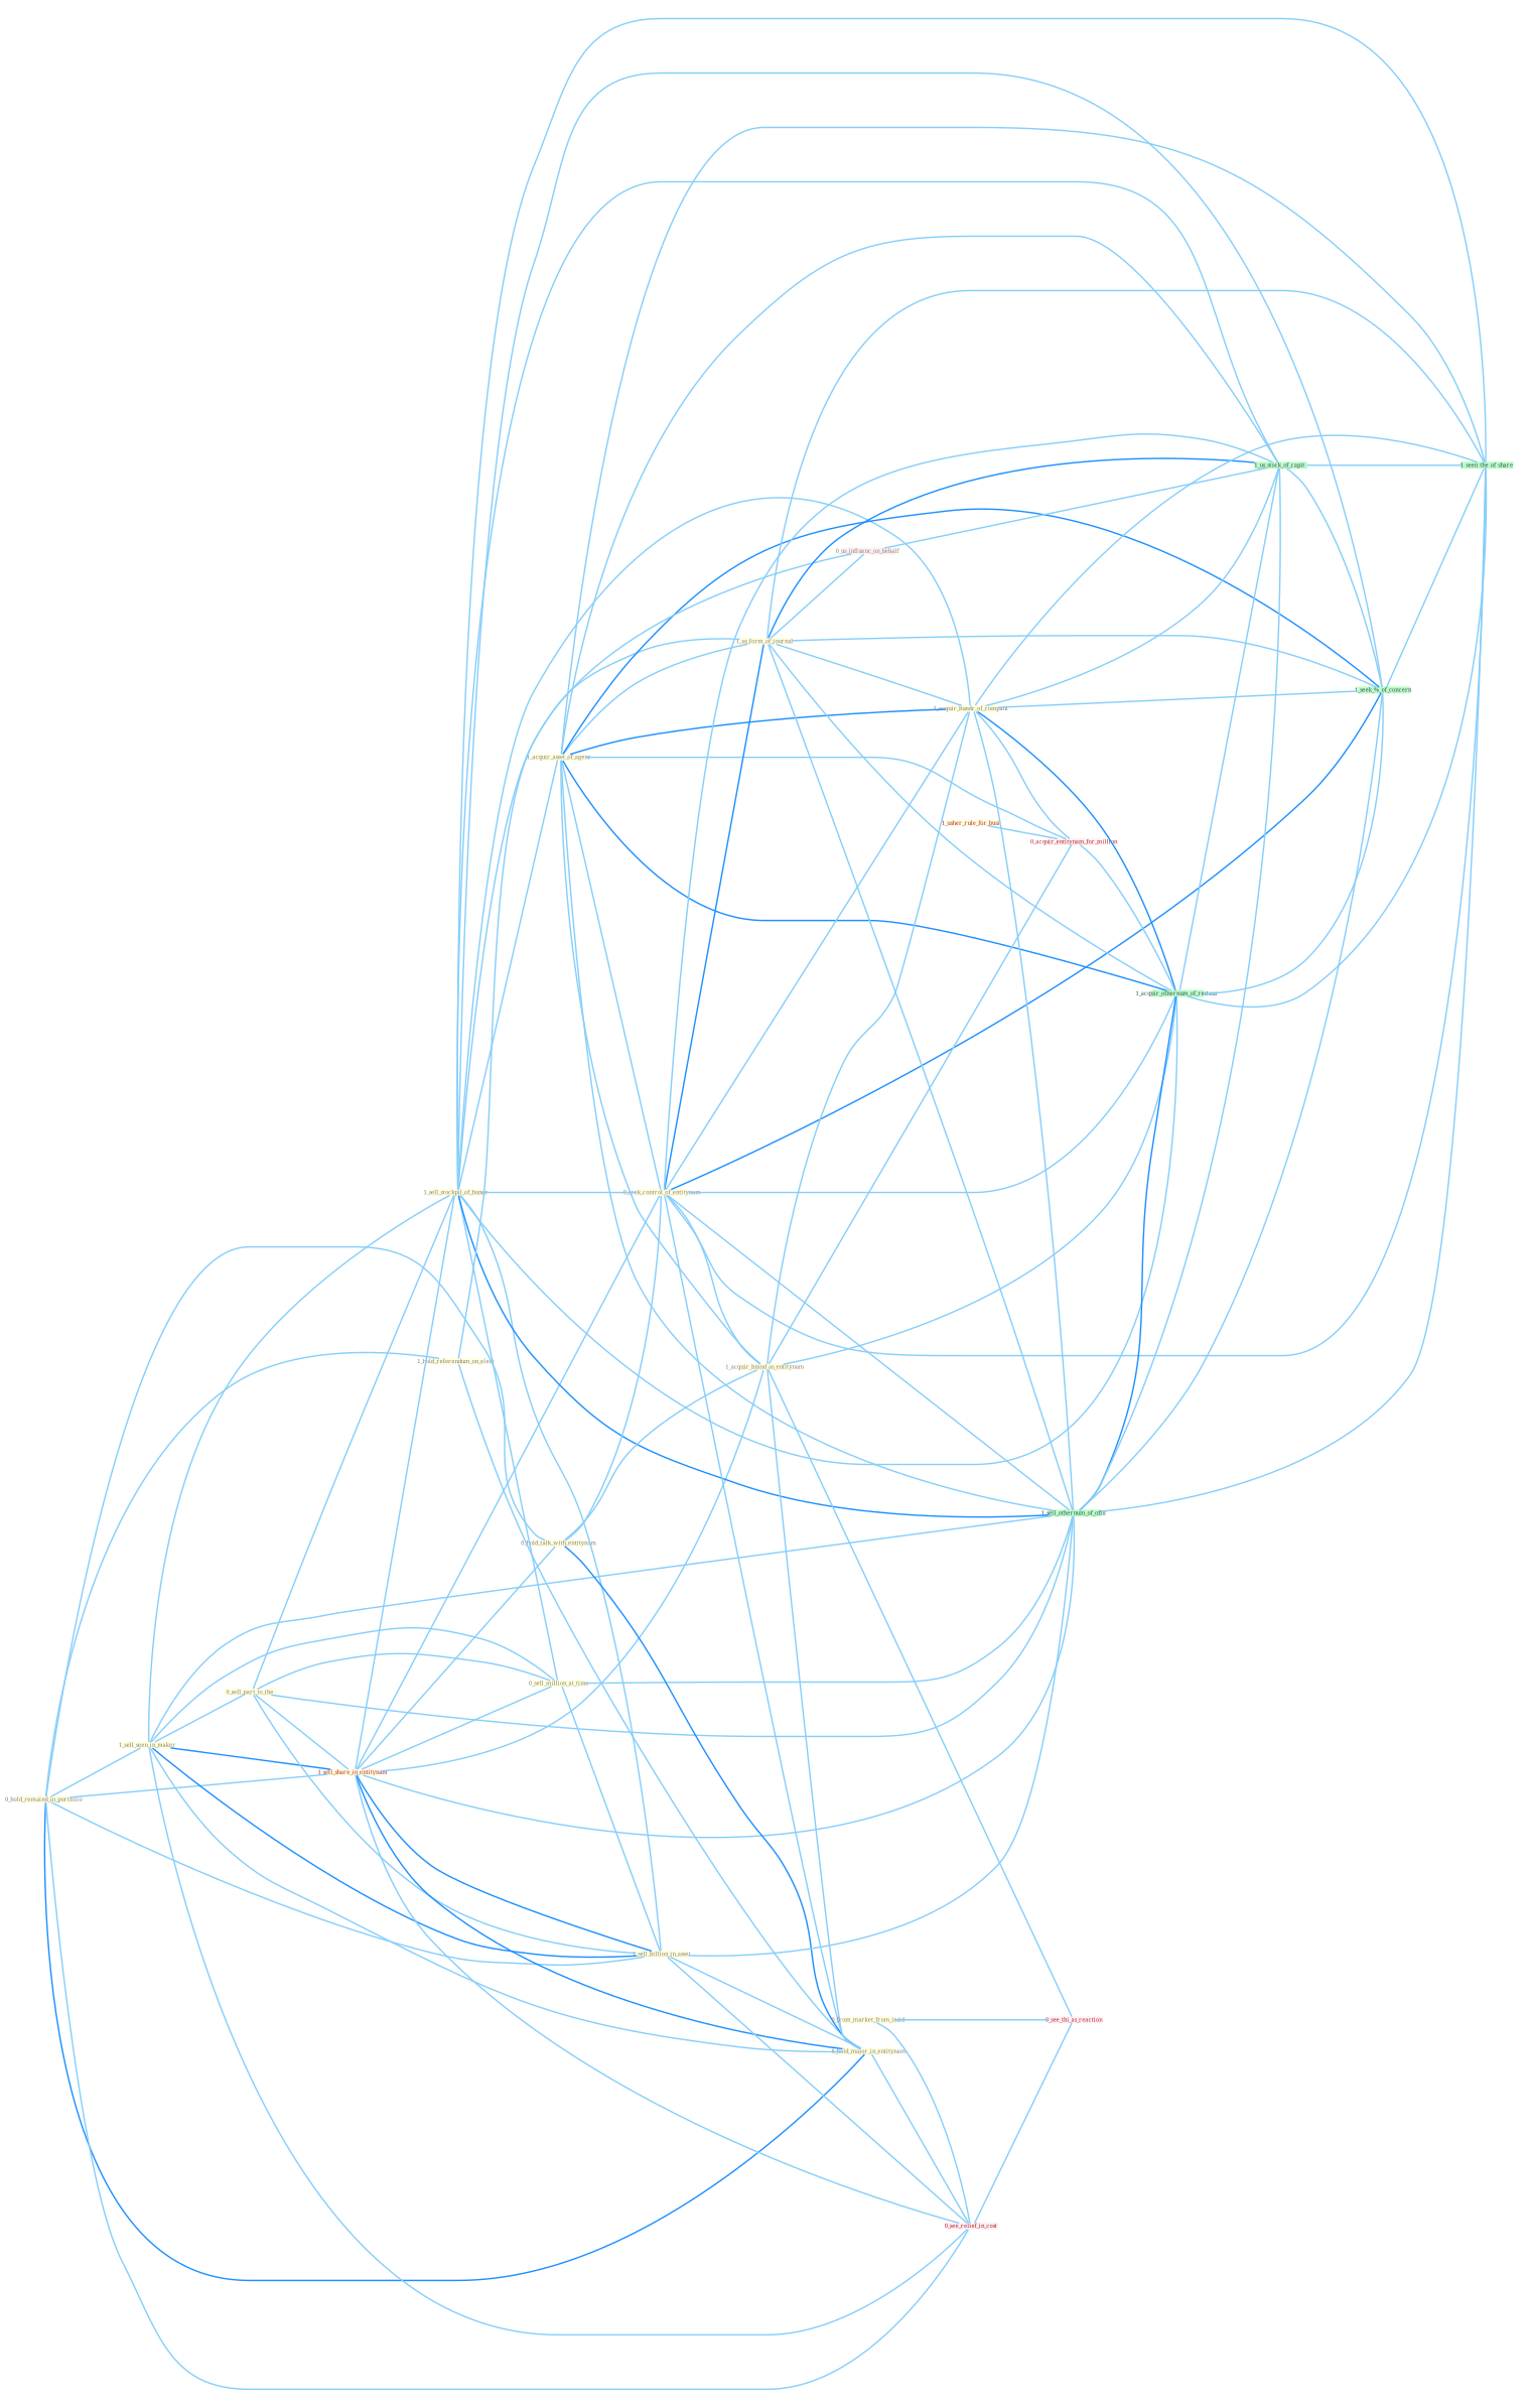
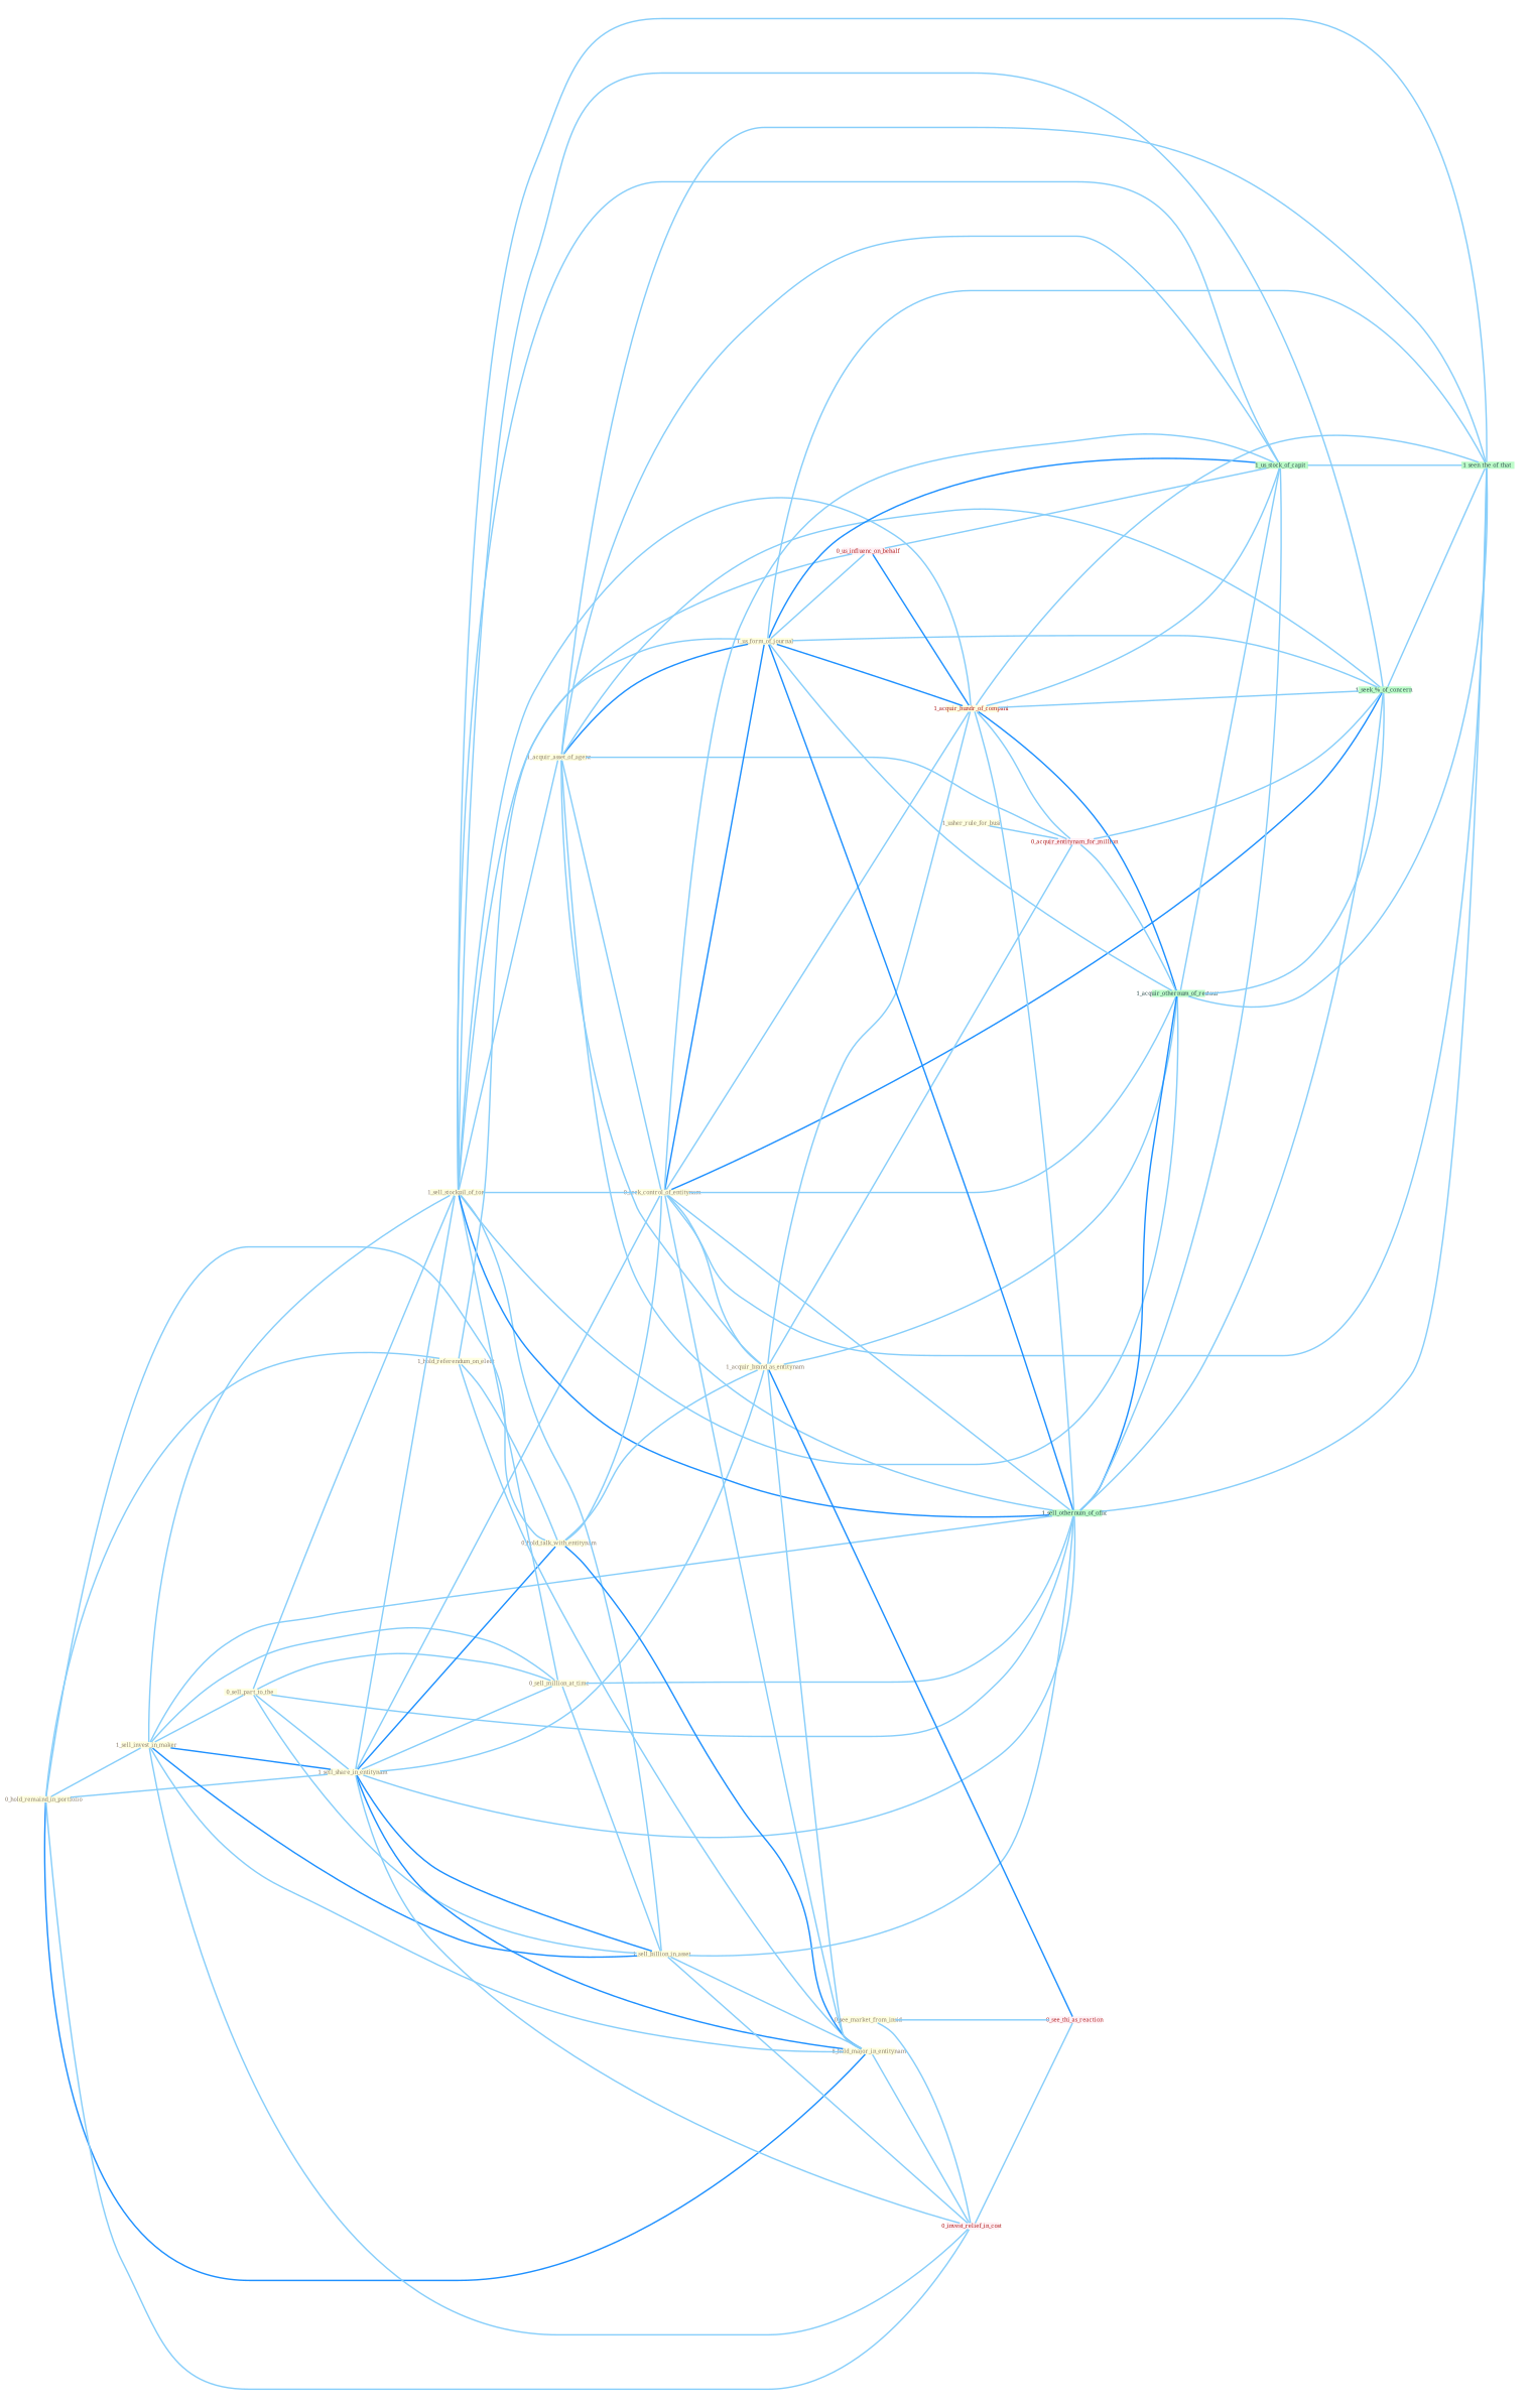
  graph {
    fontname="Noto Serif"
    rankdir=LR
    node [color="#ffffe0" fixedsize=true fontcolor="#8b7d6b" fontname="Noto Serif" fontsize=4 shape=polygon style=filled]
    edge [color="#87cefa" fontname="Noto Serif" w=1]
    "0_hold_remaind_in_portfolio " [height=.06 width=.5]
-   "1_sell_invest_in_maker " [height=.06 width=.5 label="1_sell_seen_in_maker"]
+   "1_sell_invest_in_maker " [height=.06 width=.5]
    "0_sell_part_to_the " [height=.06 width=.5]
-   "1_sell_share_in_entitynam " [fontcolor="#b22222" height=.06 width=.5]
-   "1_sell_stockpil_of_ton " [height=.06 width=.5 label="1_sell_stockpil_of_hundr"]
+   "1_sell_share_in_entitynam " [height=.06 width=.5]
+   "1_sell_stockpil_of_ton " [height=.06 width=.5]
    "1_acquir_asset_of_agenc " [height=.06 width=.5]
-   "1_usher_rule_for_busi " [fontcolor="#b22222" height=.06 width=.5]
+   "1_usher_rule_for_busi " [height=.06 width=.5]
    "0_sell_million_at_time " [height=.06 width=.5]
    "1_hold_referendum_on_elect " [height=.06 width=.5]
    "0_hold_talk_with_entitynam " [height=.06 width=.5]
    "1_sell_billion_in_asset " [height=.06 width=.5]
    "0_seek_control_of_entitynam " [height=.06 width=.5]
    "1_acquir_brand_as_entitynam " [height=.06 width=.5]
    "1_us_form_of_journal " [height=.06 width=.5]
-   "0_see_market_from_insid " [height=.06 width=.5 label="0_from_market_from_insid"]
+   "0_see_market_from_insid " [height=.06 width=.5]
    n16 [height=.06 label="8_hold_major_in_entitynam" width=.5]
-   "1_acquir_hundr_of_compani " [height=.06 width=.5]
+   "1_acquir_hundr_of_compani " [fontcolor="#b22222" height=.06 width=.5]
    "0_acquir_entitynam_for_million " [color="#fff0f5" fontcolor="#b22222" height=.06 width=.5]
-   "0_us_influenc_on_behalf " [color="#fff0f5" height=.06 width=.5]
-   "0_see_relief_in_cost " [color="#fff0f5" fontcolor="#b22222" height=.06 width=.5]
+   "0_us_influenc_on_behalf " [color="#fff0f5" fontcolor="#b22222" height=.06 width=.5]
+   "0_see_relief_in_cost " [color="#fff0f5" fontcolor="#b22222" height=.06 width=.5 label="0_invest_relief_in_cost"]
    "0_see_thi_as_reaction " [color="#fff0f5" fontcolor="#b22222" height=.06 width=.5]
    "1_sell_othernum_of_offic " [color="#BDFCC9" fontcolor="#2f4f4f" height=.06 width=.5]
    "1_acquir_othernum_of_restaur " [color="#BDFCC9" fontcolor="#2f4f4f" height=.06 width=.5]
    "1_us_stock_of_capit " [color="#BDFCC9" fontcolor="#2f4f4f" height=.06 width=.5]
    "1_seek_%_of_concern " [color="#BDFCC9" fontcolor="#2f4f4f" height=.06 width=.5]
-   "1_seen_the_of_that " [color="#BDFCC9" fontcolor="#2f4f4f" height=.06 width=.5 label="1_seen_the_of_share"]
+   "1_seen_the_of_that " [color="#BDFCC9" fontcolor="#2f4f4f" height=.06 width=.5]
    subgraph sub_1 {
      "0_hold_remaind_in_portfolio "
      "1_sell_invest_in_maker "
      "0_sell_part_to_the "
      "1_sell_share_in_entitynam "
      "1_sell_stockpil_of_ton "
      "1_acquir_asset_of_agenc "
      "1_usher_rule_for_busi "
      "0_sell_million_at_time "
      "1_hold_referendum_on_elect "
      "0_hold_talk_with_entitynam "
      "1_sell_billion_in_asset "
      "0_seek_control_of_entitynam "
      "1_acquir_brand_as_entitynam "
      "1_us_form_of_journal "
      "0_see_market_from_insid "
      n16
      "1_acquir_hundr_of_compani "
    }
    subgraph sub_2 {
      "0_acquir_entitynam_for_million "
      "0_us_influenc_on_behalf "
      "0_see_relief_in_cost "
      "0_see_thi_as_reaction "
    }
    "0_hold_remaind_in_portfolio " -- "1_sell_invest_in_maker "
    "0_hold_remaind_in_portfolio " -- "1_sell_share_in_entitynam "
    "0_hold_remaind_in_portfolio " -- "1_hold_referendum_on_elect "
    "0_hold_remaind_in_portfolio " -- "0_hold_talk_with_entitynam "
-   "0_hold_remaind_in_portfolio " -- "1_sell_billion_in_asset "
    "0_hold_remaind_in_portfolio " -- n16 [color="#1e90ff" w=2]
    "0_hold_remaind_in_portfolio " -- "0_see_relief_in_cost "
    "1_sell_invest_in_maker " -- "0_sell_part_to_the "
    "1_sell_invest_in_maker " -- "1_sell_share_in_entitynam " [color="#1e90ff" w=2]
    "1_sell_invest_in_maker " -- "1_sell_stockpil_of_ton "
    "1_sell_invest_in_maker " -- "0_sell_million_at_time "
    "1_sell_invest_in_maker " -- "1_sell_billion_in_asset " [color="#1e90ff" w=2]
    "1_sell_invest_in_maker " -- n16
    "1_sell_invest_in_maker " -- "0_see_relief_in_cost "
    "1_sell_invest_in_maker " -- "1_sell_othernum_of_offic "
    "0_sell_part_to_the " -- "1_sell_share_in_entitynam "
    "0_sell_part_to_the " -- "1_sell_stockpil_of_ton "
    "0_sell_part_to_the " -- "0_sell_million_at_time "
    "0_sell_part_to_the " -- "1_sell_billion_in_asset "
    "0_sell_part_to_the " -- "1_sell_othernum_of_offic "
    "1_sell_share_in_entitynam " -- "1_sell_stockpil_of_ton "
    "1_sell_share_in_entitynam " -- "0_sell_million_at_time "
-   "1_sell_share_in_entitynam " -- "0_hold_talk_with_entitynam "
+   "1_sell_share_in_entitynam " -- "0_hold_talk_with_entitynam " [color="#1e90ff"]
    "1_sell_share_in_entitynam " -- "1_sell_billion_in_asset " [color="#1e90ff" w=2]
    "1_sell_share_in_entitynam " -- "0_seek_control_of_entitynam "
    "1_sell_share_in_entitynam " -- "1_acquir_brand_as_entitynam "
    "1_sell_share_in_entitynam " -- n16 [color="#1e90ff" w=2]
    "1_sell_share_in_entitynam " -- "0_see_relief_in_cost "
    "1_sell_share_in_entitynam " -- "1_sell_othernum_of_offic "
    "1_sell_stockpil_of_ton " -- "1_acquir_asset_of_agenc "
    "1_sell_stockpil_of_ton " -- "0_sell_million_at_time "
    "1_sell_stockpil_of_ton " -- "1_sell_billion_in_asset "
    "1_sell_stockpil_of_ton " -- "0_seek_control_of_entitynam "
    "1_sell_stockpil_of_ton " -- "1_us_form_of_journal "
    "1_sell_stockpil_of_ton " -- "1_acquir_hundr_of_compani "
    "1_sell_stockpil_of_ton " -- "1_sell_othernum_of_offic " [color="#1e90ff" w=2]
    "1_sell_stockpil_of_ton " -- "1_acquir_othernum_of_restaur "
    "1_sell_stockpil_of_ton " -- "1_us_stock_of_capit "
    "1_sell_stockpil_of_ton " -- "1_seek_%_of_concern "
    "1_sell_stockpil_of_ton " -- "1_seen_the_of_that "
    "1_acquir_asset_of_agenc " -- "0_seek_control_of_entitynam "
    "1_acquir_asset_of_agenc " -- "1_acquir_brand_as_entitynam "
-   "1_acquir_asset_of_agenc " -- "1_us_form_of_journal "
-   "1_acquir_asset_of_agenc " -- "1_acquir_hundr_of_compani " [color="#1e90ff" w=2]
+   "1_acquir_asset_of_agenc " -- "1_us_form_of_journal " [color="#1e90ff"]
+   "0_us_influenc_on_behalf " -- "1_acquir_hundr_of_compani " [color="#1e90ff" w=2]
    "1_acquir_asset_of_agenc " -- "0_acquir_entitynam_for_million "
    "1_acquir_asset_of_agenc " -- "1_sell_othernum_of_offic "
-   "1_acquir_asset_of_agenc " -- "1_acquir_othernum_of_restaur " [color="#1e90ff" w=2]
    "1_acquir_asset_of_agenc " -- "1_us_stock_of_capit "
-   "1_acquir_asset_of_agenc " -- "1_seek_%_of_concern " [color="#1e90ff"]
+   "1_acquir_asset_of_agenc " -- "1_seek_%_of_concern "
    "1_acquir_asset_of_agenc " -- "1_seen_the_of_that "
    "1_usher_rule_for_busi " -- "0_acquir_entitynam_for_million "
    "0_sell_million_at_time " -- "1_sell_billion_in_asset "
    "0_sell_million_at_time " -- "1_sell_othernum_of_offic "
+   "1_hold_referendum_on_elect " -- "0_hold_talk_with_entitynam "
    "1_hold_referendum_on_elect " -- n16
    "1_hold_referendum_on_elect " -- "0_us_influenc_on_behalf "
    "0_hold_talk_with_entitynam " -- "0_seek_control_of_entitynam "
    "0_hold_talk_with_entitynam " -- "1_acquir_brand_as_entitynam "
    "0_hold_talk_with_entitynam " -- n16 [color="#1e90ff" w=2]
    "1_sell_billion_in_asset " -- n16
    "1_sell_billion_in_asset " -- "0_see_relief_in_cost "
    "1_sell_billion_in_asset " -- "1_sell_othernum_of_offic "
    "0_seek_control_of_entitynam " -- "1_acquir_brand_as_entitynam "
    "0_seek_control_of_entitynam " -- "1_us_form_of_journal " [color="#1e90ff"]
    "0_seek_control_of_entitynam " -- n16
    "0_seek_control_of_entitynam " -- "1_acquir_hundr_of_compani "
    "0_seek_control_of_entitynam " -- "1_sell_othernum_of_offic "
    "0_seek_control_of_entitynam " -- "1_acquir_othernum_of_restaur "
    "0_seek_control_of_entitynam " -- "1_us_stock_of_capit "
    "0_seek_control_of_entitynam " -- "1_seek_%_of_concern " [color="#1e90ff" w=2]
    "0_seek_control_of_entitynam " -- "1_seen_the_of_that "
    "1_acquir_brand_as_entitynam " -- n16
    "1_acquir_brand_as_entitynam " -- "1_acquir_hundr_of_compani "
    "1_acquir_brand_as_entitynam " -- "0_acquir_entitynam_for_million "
-   "1_acquir_brand_as_entitynam " -- "0_see_thi_as_reaction "
+   "1_acquir_brand_as_entitynam " -- "0_see_thi_as_reaction " [color="#1e90ff"]
    "1_acquir_brand_as_entitynam " -- "1_acquir_othernum_of_restaur "
-   "1_us_form_of_journal " -- "1_acquir_hundr_of_compani "
+   "1_us_form_of_journal " -- "1_acquir_hundr_of_compani " [color="#1e90ff"]
    "1_us_form_of_journal " -- "0_us_influenc_on_behalf "
-   "1_us_form_of_journal " -- "1_sell_othernum_of_offic "
+   "1_us_form_of_journal " -- "1_sell_othernum_of_offic " [color="#1e90ff"]
    "1_us_form_of_journal " -- "1_acquir_othernum_of_restaur "
    "1_us_form_of_journal " -- "1_us_stock_of_capit " [color="#1e90ff" w=2]
    "1_us_form_of_journal " -- "1_seek_%_of_concern "
    "1_us_form_of_journal " -- "1_seen_the_of_that "
    "0_see_market_from_insid " -- "0_see_relief_in_cost "
    "0_see_market_from_insid " -- "0_see_thi_as_reaction "
    n16 -- "0_see_relief_in_cost "
    "1_acquir_hundr_of_compani " -- "0_acquir_entitynam_for_million "
    "1_acquir_hundr_of_compani " -- "1_sell_othernum_of_offic "
    "1_acquir_hundr_of_compani " -- "1_acquir_othernum_of_restaur " [color="#1e90ff" w=2]
    "1_acquir_hundr_of_compani " -- "1_us_stock_of_capit "
    "1_acquir_hundr_of_compani " -- "1_seek_%_of_concern "
    "1_acquir_hundr_of_compani " -- "1_seen_the_of_that "
    "0_acquir_entitynam_for_million " -- "1_acquir_othernum_of_restaur "
    "0_us_influenc_on_behalf " -- "1_us_stock_of_capit "
    "0_see_relief_in_cost " -- "0_see_thi_as_reaction "
    "1_sell_othernum_of_offic " -- "1_acquir_othernum_of_restaur " [color="#1e90ff" w=2]
    "1_sell_othernum_of_offic " -- "1_us_stock_of_capit "
    "1_sell_othernum_of_offic " -- "1_seek_%_of_concern "
    "1_sell_othernum_of_offic " -- "1_seen_the_of_that "
    "1_acquir_othernum_of_restaur " -- "1_us_stock_of_capit "
    "1_acquir_othernum_of_restaur " -- "1_seek_%_of_concern "
    "1_acquir_othernum_of_restaur " -- "1_seen_the_of_that "
-   "1_us_stock_of_capit " -- "1_seek_%_of_concern "
+   "0_acquir_entitynam_for_million " -- "1_seek_%_of_concern "
    "1_us_stock_of_capit " -- "1_seen_the_of_that "
    "1_seek_%_of_concern " -- "1_seen_the_of_that "
  }
